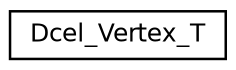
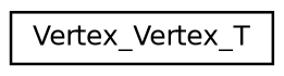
  digraph {
    rankdir=LR
-   n1 [color=black fillcolor=white fontname=Helvetica fontsize=10 height=0.2 label=Dcel_Vertex_T shape=record style=filled width=0.4]
+   n1 [color=black fillcolor=white fontname=Helvetica fontsize=10 height=0.2 label=Vertex_Vertex_T shape=record style=filled width=0.4]
  }
